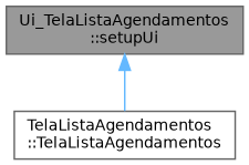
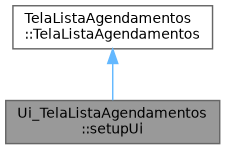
  digraph {
    rankdir=TB
    node [fontname=Helvetica fontsize=10 shape=box style=filled]
    n1 [color=gray40 fillcolor=grey60 fontcolor=black height=0.2 label="Ui_TelaListaAgendamentos\l::setupUi" width=0.4]
    n2 [color=grey40 fillcolor=white height=0.2 label="TelaListaAgendamentos\l::TelaListaAgendamentos" width=0.4]
-   n1 -> n2 [color=steelblue1 dir=back fontname=Helvetica fontsize=10 labelfontname=Helvetica labelfontsize=10 style=solid]
+   n2 -> n1 [color=steelblue1 dir=back fontname=Helvetica fontsize=10 labelfontname=Helvetica labelfontsize=10 style=solid]
  }
